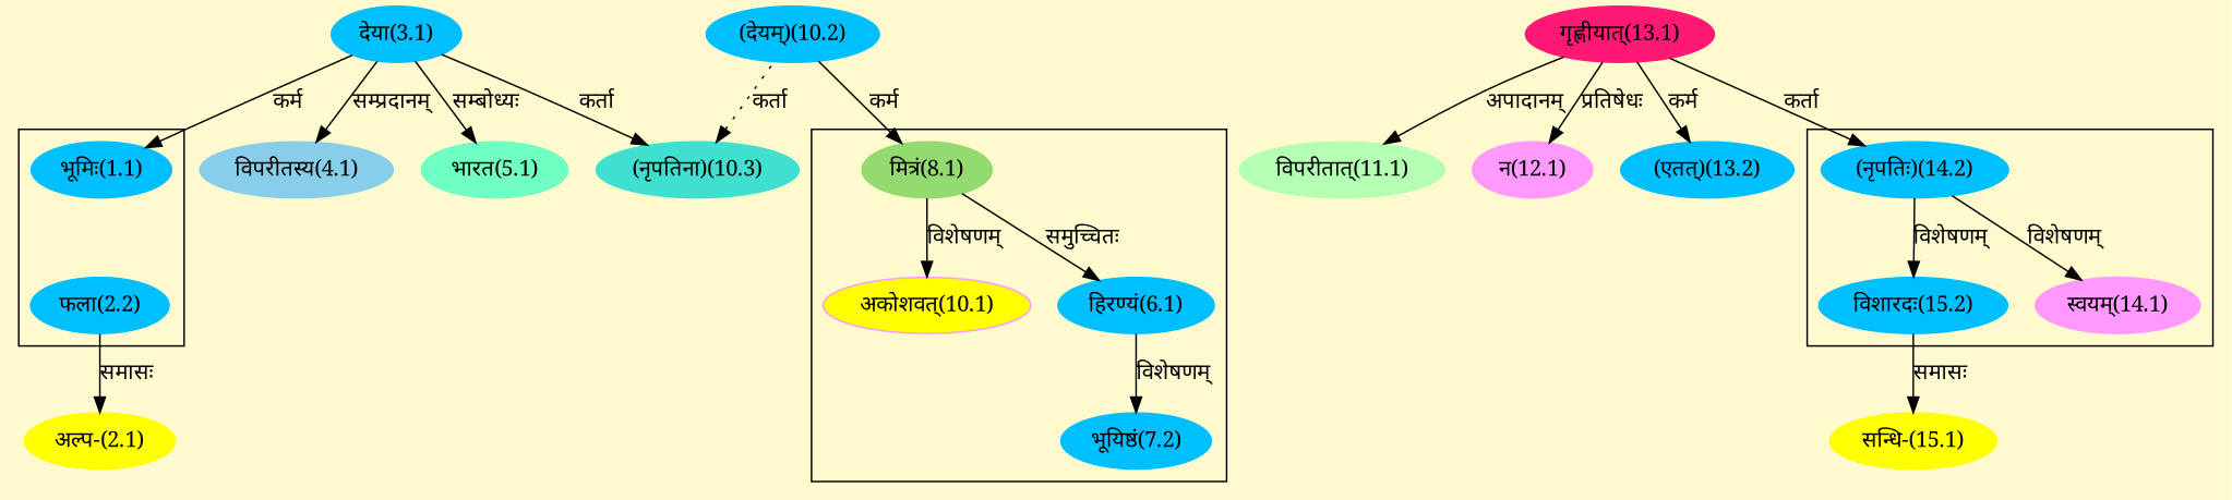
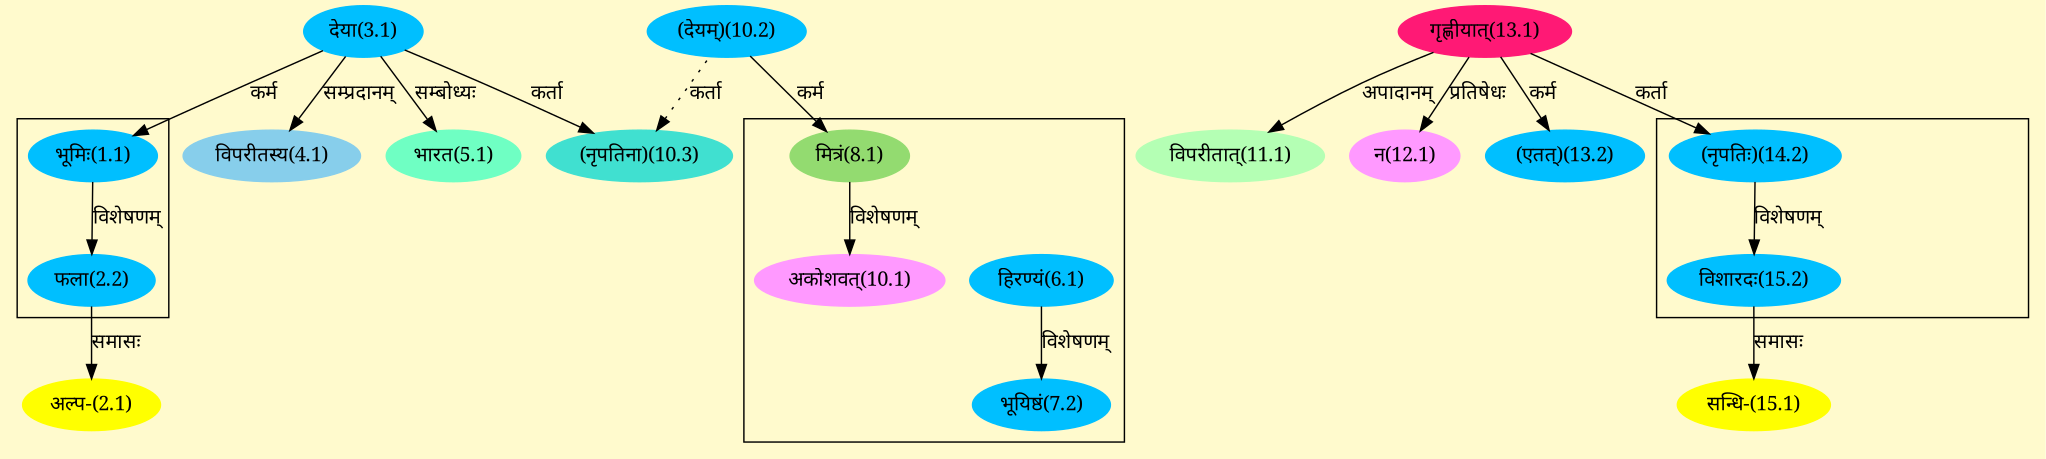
  digraph {
    bgcolor=lemonchiffon1
    compound=true
    fontname="Noto Serif"
    rankdir=BT
    node [color="#00BFFF" fontname="Noto Serif" style=filled]
    edge [dir=back fontname="Noto Serif"]
    n1 [label="फला(2.2)"]
    n2 [label="भूमिः(1.1)"]
    n3 [label="हिरण्यं(6.1)"]
    n4 [color="#93DB70" label="मित्रं(8.1)"]
    n5 [label="भूयिष्ठं(7.2)"]
-   n6 [color="#FF99FF" label="अकोशवत्(10.1)" fillcolor="#FFFF00"]
-   n7 [color="#FF99FF" label="स्वयम्(14.1)"]
+   n6 [color="#FF99FF" label="अकोशवत्(10.1)"]
    n8 [label="(नृपतिः)(14.2)"]
    n9 [label="विशारदः(15.2)"]
    n10 [label="देया(3.1)"]
    n11 [label="(देयम्)(10.2)"]
    n12 [color="#FF1975" label="गृह्णीयात्(13.1)"]
    n13 [color="#FFFF00" label="अल्प-(2.1)"]
    n14 [color="#87CEEB" label="विपरीतस्य(4.1)"]
    n15 [color="#6FFFC3" label="भारत(5.1)"]
    n16 [color="#40E0D0" label="(नृपतिना)(10.3)"]
    n17 [color="#B4FFB4" label="विपरीतात्(11.1)"]
    n18 [color="#FF99FF" label="न(12.1)"]
    n19 [label="(एतत्)(13.2)"]
    n20 [color="#FFFF00" label="सन्धि-(15.1)"]
    subgraph cluster_1 {
      n1
      n2
    }
    subgraph cluster_2 {
      n3
      n4
      n5
      n6
    }
    subgraph cluster_3 {
-     n7
      n8
      n9
    }
+   n1 -> n2 [label="विशेषणम्"]
    n2 -> n10 [label="कर्म"]
-   n3 -> n4 [label="समुच्चितः"]
    n4 -> n11 [label="कर्म"]
    n5 -> n3 [label="विशेषणम्"]
    n6 -> n4 [label="विशेषणम्"]
-   n7 -> n8 [label="विशेषणम्"]
    n8 -> n12 [label="कर्ता"]
    n9 -> n8 [label="विशेषणम्"]
    n13 -> n1 [label="समासः"]
    n14 -> n10 [label="सम्प्रदानम्"]
    n15 -> n10 [label="सम्बोध्यः"]
    n16 -> n10 [label="कर्ता"]
    n16 -> n11 [label="कर्ता" style=dotted]
    n17 -> n12 [label="अपादानम्"]
    n18 -> n12 [label="प्रतिषेधः"]
    n19 -> n12 [label="कर्म"]
    n20 -> n9 [label="समासः"]
  }
